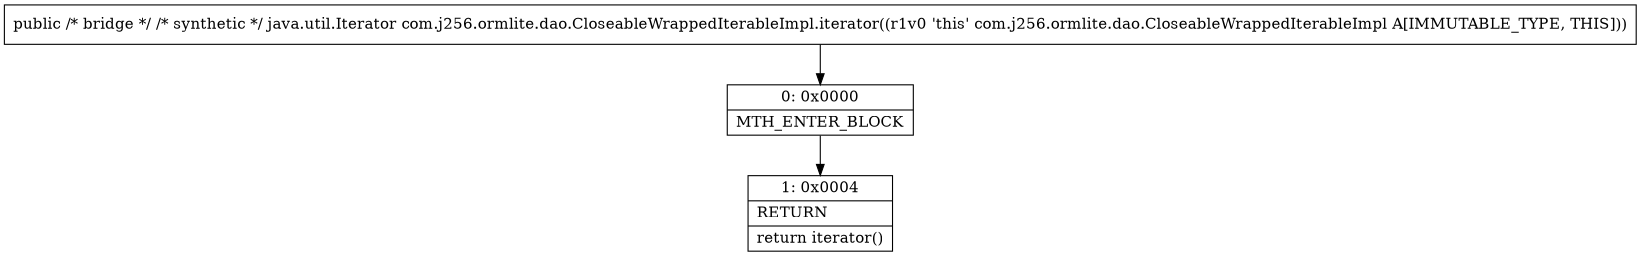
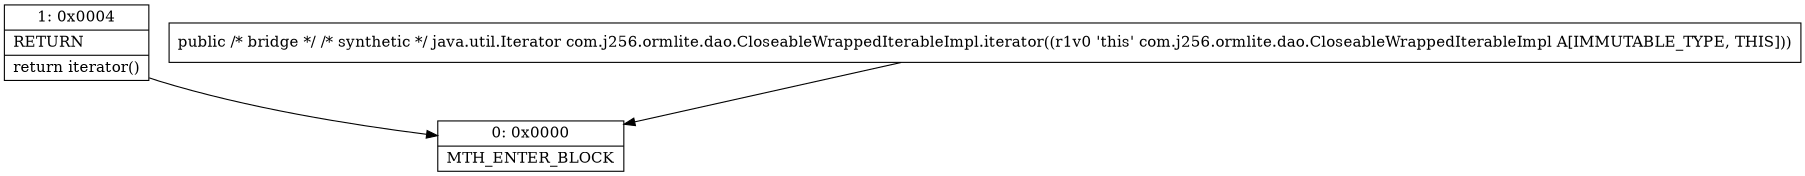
  digraph {
    node [shape=record]
    n1 [label="{0\:\ 0x0000|MTH_ENTER_BLOCK\l}"]
    n2 [label="{1\:\ 0x0004|RETURN\l|return iterator()\l}"]
    n3 [label="{public \/* bridge *\/ \/* synthetic *\/ java.util.Iterator com.j256.ormlite.dao.CloseableWrappedIterableImpl.iterator((r1v0 'this' com.j256.ormlite.dao.CloseableWrappedIterableImpl A[IMMUTABLE_TYPE, THIS])) }"]
-   n1 -> n2
+   n2 -> n1
    n3 -> n1
  }
